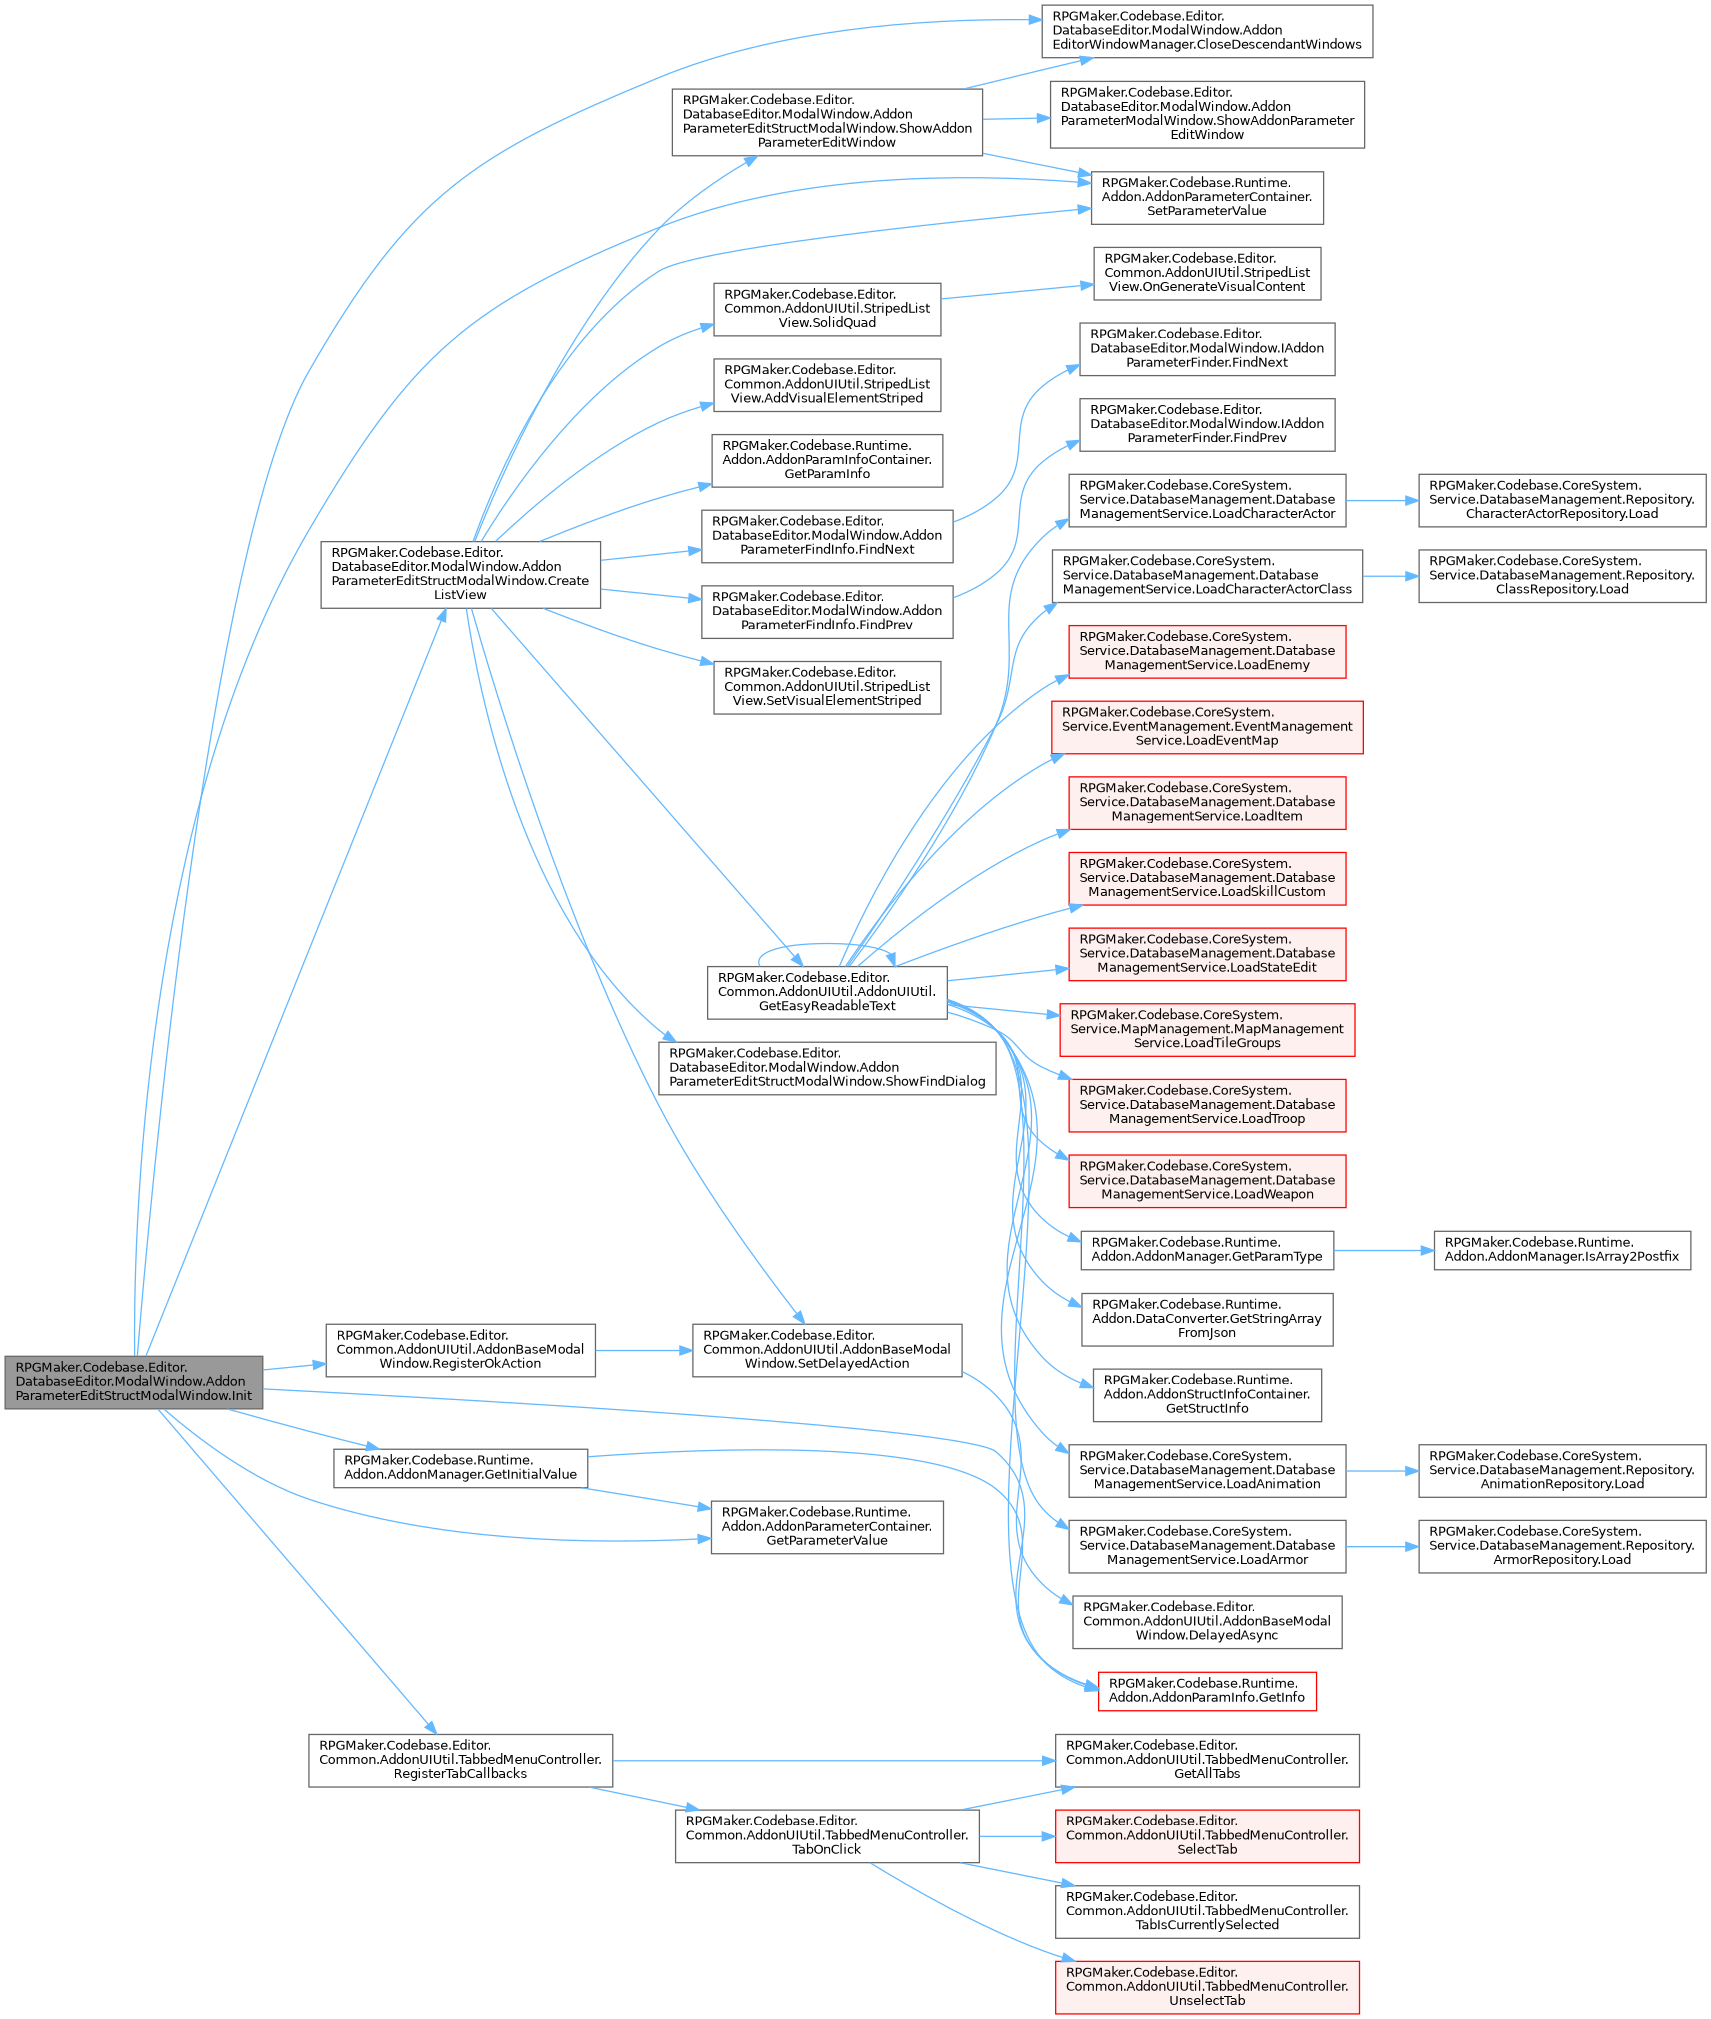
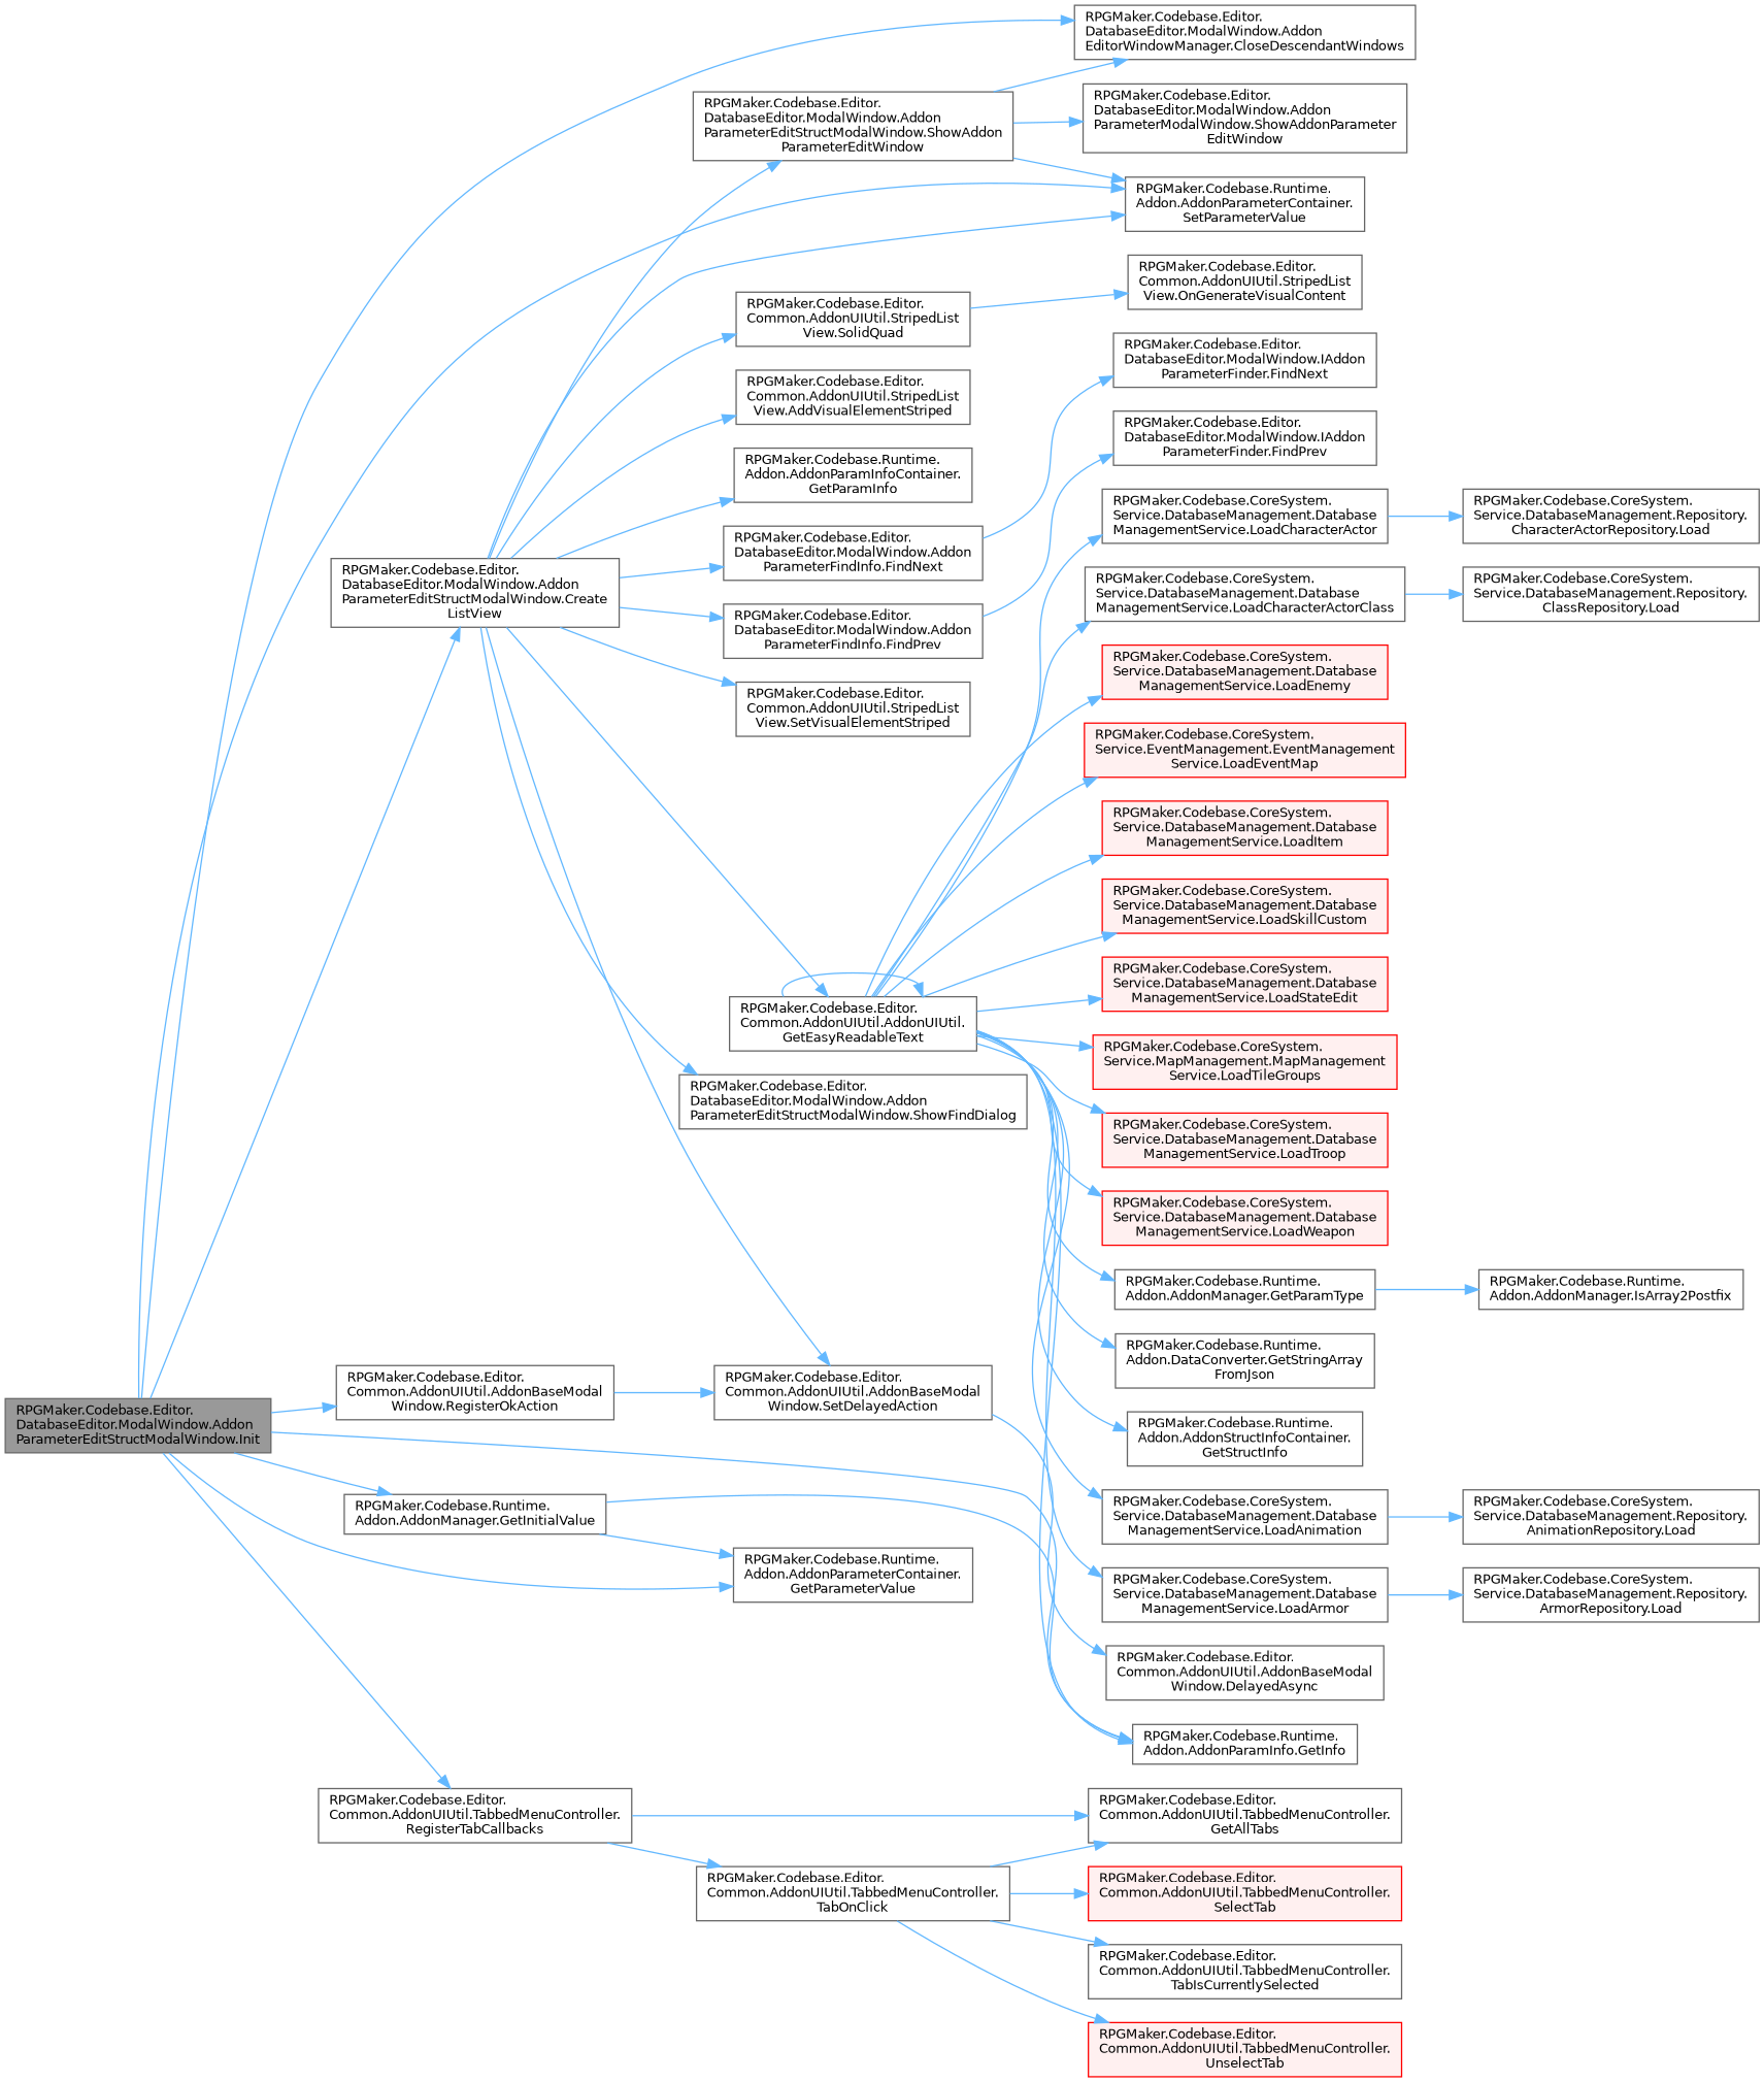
  digraph {
    rankdir=LR
    node [color=grey40 fillcolor=white fontname=Helvetica fontsize=10 shape=box style=filled]
    edge [color=steelblue1 fontname=Helvetica fontsize=10 labelfontname=Helvetica labelfontsize=10 style=solid]
    n1 [color=gray40 fillcolor=grey60 fontcolor=black height=0.2 label="RPGMaker.Codebase.Editor.\lDatabaseEditor.ModalWindow.Addon\lParameterEditStructModalWindow.Init" width=0.4]
    n2 [height=0.2 label="RPGMaker.Codebase.Editor.\lDatabaseEditor.ModalWindow.Addon\lEditorWindowManager.CloseDescendantWindows" width=0.4]
    n3 [height=0.2 label="RPGMaker.Codebase.Editor.\lDatabaseEditor.ModalWindow.Addon\lParameterEditStructModalWindow.Create\lListView" width=0.4]
-   n4 [color=red height=0.2 label="RPGMaker.Codebase.Runtime.\lAddon.AddonParamInfo.GetInfo" width=0.4]
+   n4 [height=0.2 label="RPGMaker.Codebase.Runtime.\lAddon.AddonParamInfo.GetInfo" width=0.4]
    n5 [height=0.2 label="RPGMaker.Codebase.Runtime.\lAddon.AddonParameterContainer.\lSetParameterValue" width=0.4]
    n6 [height=0.2 label="RPGMaker.Codebase.Runtime.\lAddon.AddonManager.GetInitialValue" width=0.4]
    n7 [height=0.2 label="RPGMaker.Codebase.Runtime.\lAddon.AddonParameterContainer.\lGetParameterValue" width=0.4]
    n8 [height=0.2 label="RPGMaker.Codebase.Editor.\lCommon.AddonUIUtil.AddonBaseModal\lWindow.RegisterOkAction" width=0.4]
    n9 [height=0.2 label="RPGMaker.Codebase.Editor.\lCommon.AddonUIUtil.TabbedMenuController.\lRegisterTabCallbacks" width=0.4]
    n10 [height=0.2 label="RPGMaker.Codebase.Editor.\lCommon.AddonUIUtil.StripedList\lView.AddVisualElementStriped" width=0.4]
    n11 [height=0.2 label="RPGMaker.Codebase.Editor.\lDatabaseEditor.ModalWindow.Addon\lParameterFindInfo.FindNext" width=0.4]
    n12 [height=0.2 label="RPGMaker.Codebase.Editor.\lDatabaseEditor.ModalWindow.Addon\lParameterFindInfo.FindPrev" width=0.4]
    n13 [height=0.2 label="RPGMaker.Codebase.Editor.\lCommon.AddonUIUtil.AddonUIUtil.\lGetEasyReadableText" width=0.4]
    n14 [height=0.2 label="RPGMaker.Codebase.Runtime.\lAddon.AddonParamInfoContainer.\lGetParamInfo" width=0.4]
    n15 [height=0.2 label="RPGMaker.Codebase.Editor.\lCommon.AddonUIUtil.AddonBaseModal\lWindow.SetDelayedAction" width=0.4]
    n16 [height=0.2 label="RPGMaker.Codebase.Editor.\lCommon.AddonUIUtil.StripedList\lView.SetVisualElementStriped" width=0.4]
    n17 [height=0.2 label="RPGMaker.Codebase.Editor.\lDatabaseEditor.ModalWindow.Addon\lParameterEditStructModalWindow.ShowAddon\lParameterEditWindow" width=0.4]
    n18 [height=0.2 label="RPGMaker.Codebase.Editor.\lDatabaseEditor.ModalWindow.Addon\lParameterEditStructModalWindow.ShowFindDialog" width=0.4]
    n19 [height=0.2 label="RPGMaker.Codebase.Editor.\lCommon.AddonUIUtil.StripedList\lView.SolidQuad" width=0.4]
    n20 [height=0.2 label="RPGMaker.Codebase.Editor.\lCommon.AddonUIUtil.TabbedMenuController.\lGetAllTabs" width=0.4]
    n21 [height=0.2 label="RPGMaker.Codebase.Editor.\lCommon.AddonUIUtil.TabbedMenuController.\lTabOnClick" width=0.4]
    n22 [height=0.2 label="RPGMaker.Codebase.Editor.\lDatabaseEditor.ModalWindow.IAddon\lParameterFinder.FindNext" width=0.4]
    n23 [height=0.2 label="RPGMaker.Codebase.Editor.\lDatabaseEditor.ModalWindow.IAddon\lParameterFinder.FindPrev" width=0.4]
    n24 [height=0.2 label="RPGMaker.Codebase.Runtime.\lAddon.AddonManager.GetParamType" width=0.4]
    n25 [height=0.2 label="RPGMaker.Codebase.Runtime.\lAddon.DataConverter.GetStringArray\lFromJson" width=0.4]
    n26 [height=0.2 label="RPGMaker.Codebase.Runtime.\lAddon.AddonStructInfoContainer.\lGetStructInfo" width=0.4]
    n27 [height=0.2 label="RPGMaker.Codebase.CoreSystem.\lService.DatabaseManagement.Database\lManagementService.LoadAnimation" width=0.4]
    n28 [height=0.2 label="RPGMaker.Codebase.CoreSystem.\lService.DatabaseManagement.Database\lManagementService.LoadArmor" width=0.4]
    n29 [height=0.2 label="RPGMaker.Codebase.CoreSystem.\lService.DatabaseManagement.Database\lManagementService.LoadCharacterActor" width=0.4]
    n30 [height=0.2 label="RPGMaker.Codebase.CoreSystem.\lService.DatabaseManagement.Database\lManagementService.LoadCharacterActorClass" width=0.4]
    n31 [color=red fillcolor="#FFF0F0" height=0.2 label="RPGMaker.Codebase.CoreSystem.\lService.DatabaseManagement.Database\lManagementService.LoadEnemy" width=0.4]
    n32 [color=red fillcolor="#FFF0F0" height=0.2 label="RPGMaker.Codebase.CoreSystem.\lService.EventManagement.EventManagement\lService.LoadEventMap" width=0.4]
    n33 [color=red fillcolor="#FFF0F0" height=0.2 label="RPGMaker.Codebase.CoreSystem.\lService.DatabaseManagement.Database\lManagementService.LoadItem" width=0.4]
    n34 [color=red fillcolor="#FFF0F0" height=0.2 label="RPGMaker.Codebase.CoreSystem.\lService.DatabaseManagement.Database\lManagementService.LoadSkillCustom" width=0.4]
    n35 [color=red fillcolor="#FFF0F0" height=0.2 label="RPGMaker.Codebase.CoreSystem.\lService.DatabaseManagement.Database\lManagementService.LoadStateEdit" width=0.4]
    n36 [color=red fillcolor="#FFF0F0" height=0.2 label="RPGMaker.Codebase.CoreSystem.\lService.MapManagement.MapManagement\lService.LoadTileGroups" width=0.4]
    n37 [color=red fillcolor="#FFF0F0" height=0.2 label="RPGMaker.Codebase.CoreSystem.\lService.DatabaseManagement.Database\lManagementService.LoadTroop" width=0.4]
    n38 [color=red fillcolor="#FFF0F0" height=0.2 label="RPGMaker.Codebase.CoreSystem.\lService.DatabaseManagement.Database\lManagementService.LoadWeapon" width=0.4]
    n39 [height=0.2 label="RPGMaker.Codebase.Editor.\lCommon.AddonUIUtil.AddonBaseModal\lWindow.DelayedAsync" width=0.4]
    n40 [height=0.2 label="RPGMaker.Codebase.Editor.\lDatabaseEditor.ModalWindow.Addon\lParameterModalWindow.ShowAddonParameter\lEditWindow" width=0.4]
    n41 [height=0.2 label="RPGMaker.Codebase.Editor.\lCommon.AddonUIUtil.StripedList\lView.OnGenerateVisualContent" width=0.4]
    n42 [height=0.2 label="RPGMaker.Codebase.Runtime.\lAddon.AddonManager.IsArray2Postfix" width=0.4]
    n43 [height=0.2 label="RPGMaker.Codebase.CoreSystem.\lService.DatabaseManagement.Repository.\lAnimationRepository.Load" width=0.4]
    n44 [height=0.2 label="RPGMaker.Codebase.CoreSystem.\lService.DatabaseManagement.Repository.\lArmorRepository.Load" width=0.4]
    n45 [height=0.2 label="RPGMaker.Codebase.CoreSystem.\lService.DatabaseManagement.Repository.\lCharacterActorRepository.Load" width=0.4]
    n46 [height=0.2 label="RPGMaker.Codebase.CoreSystem.\lService.DatabaseManagement.Repository.\lClassRepository.Load" width=0.4]
    n47 [color=red fillcolor="#FFF0F0" height=0.2 label="RPGMaker.Codebase.Editor.\lCommon.AddonUIUtil.TabbedMenuController.\lSelectTab" width=0.4]
    n48 [height=0.2 label="RPGMaker.Codebase.Editor.\lCommon.AddonUIUtil.TabbedMenuController.\lTabIsCurrentlySelected" width=0.4]
    n49 [color=red fillcolor="#FFF0F0" height=0.2 label="RPGMaker.Codebase.Editor.\lCommon.AddonUIUtil.TabbedMenuController.\lUnselectTab" width=0.4]
    n1 -> n2
    n1 -> n3
    n1 -> n4
    n1 -> n5
    n1 -> n6
    n1 -> n7
    n1 -> n8
    n1 -> n9
    n3 -> n5
    n3 -> n10
    n3 -> n11
    n3 -> n12
    n3 -> n13
    n3 -> n14
    n3 -> n15
    n3 -> n16
    n3 -> n17
    n3 -> n18
    n3 -> n19
    n6 -> n4
    n6 -> n7
    n8 -> n15
    n9 -> n20
    n9 -> n21
    n11 -> n22
    n12 -> n23
    n13 -> n4
    n13 -> n13
    n13 -> n24
    n13 -> n25
    n13 -> n26
    n13 -> n27
    n13 -> n28
    n13 -> n29
    n13 -> n30
    n13 -> n31
    n13 -> n32
    n13 -> n33
    n13 -> n34
    n13 -> n35
    n13 -> n36
    n13 -> n37
    n13 -> n38
    n15 -> n39
    n17 -> n2
    n17 -> n5
    n17 -> n40
    n19 -> n41
    n21 -> n20
    n21 -> n47
    n21 -> n48
    n21 -> n49
    n24 -> n42
    n27 -> n43
    n28 -> n44
    n29 -> n45
    n30 -> n46
  }
